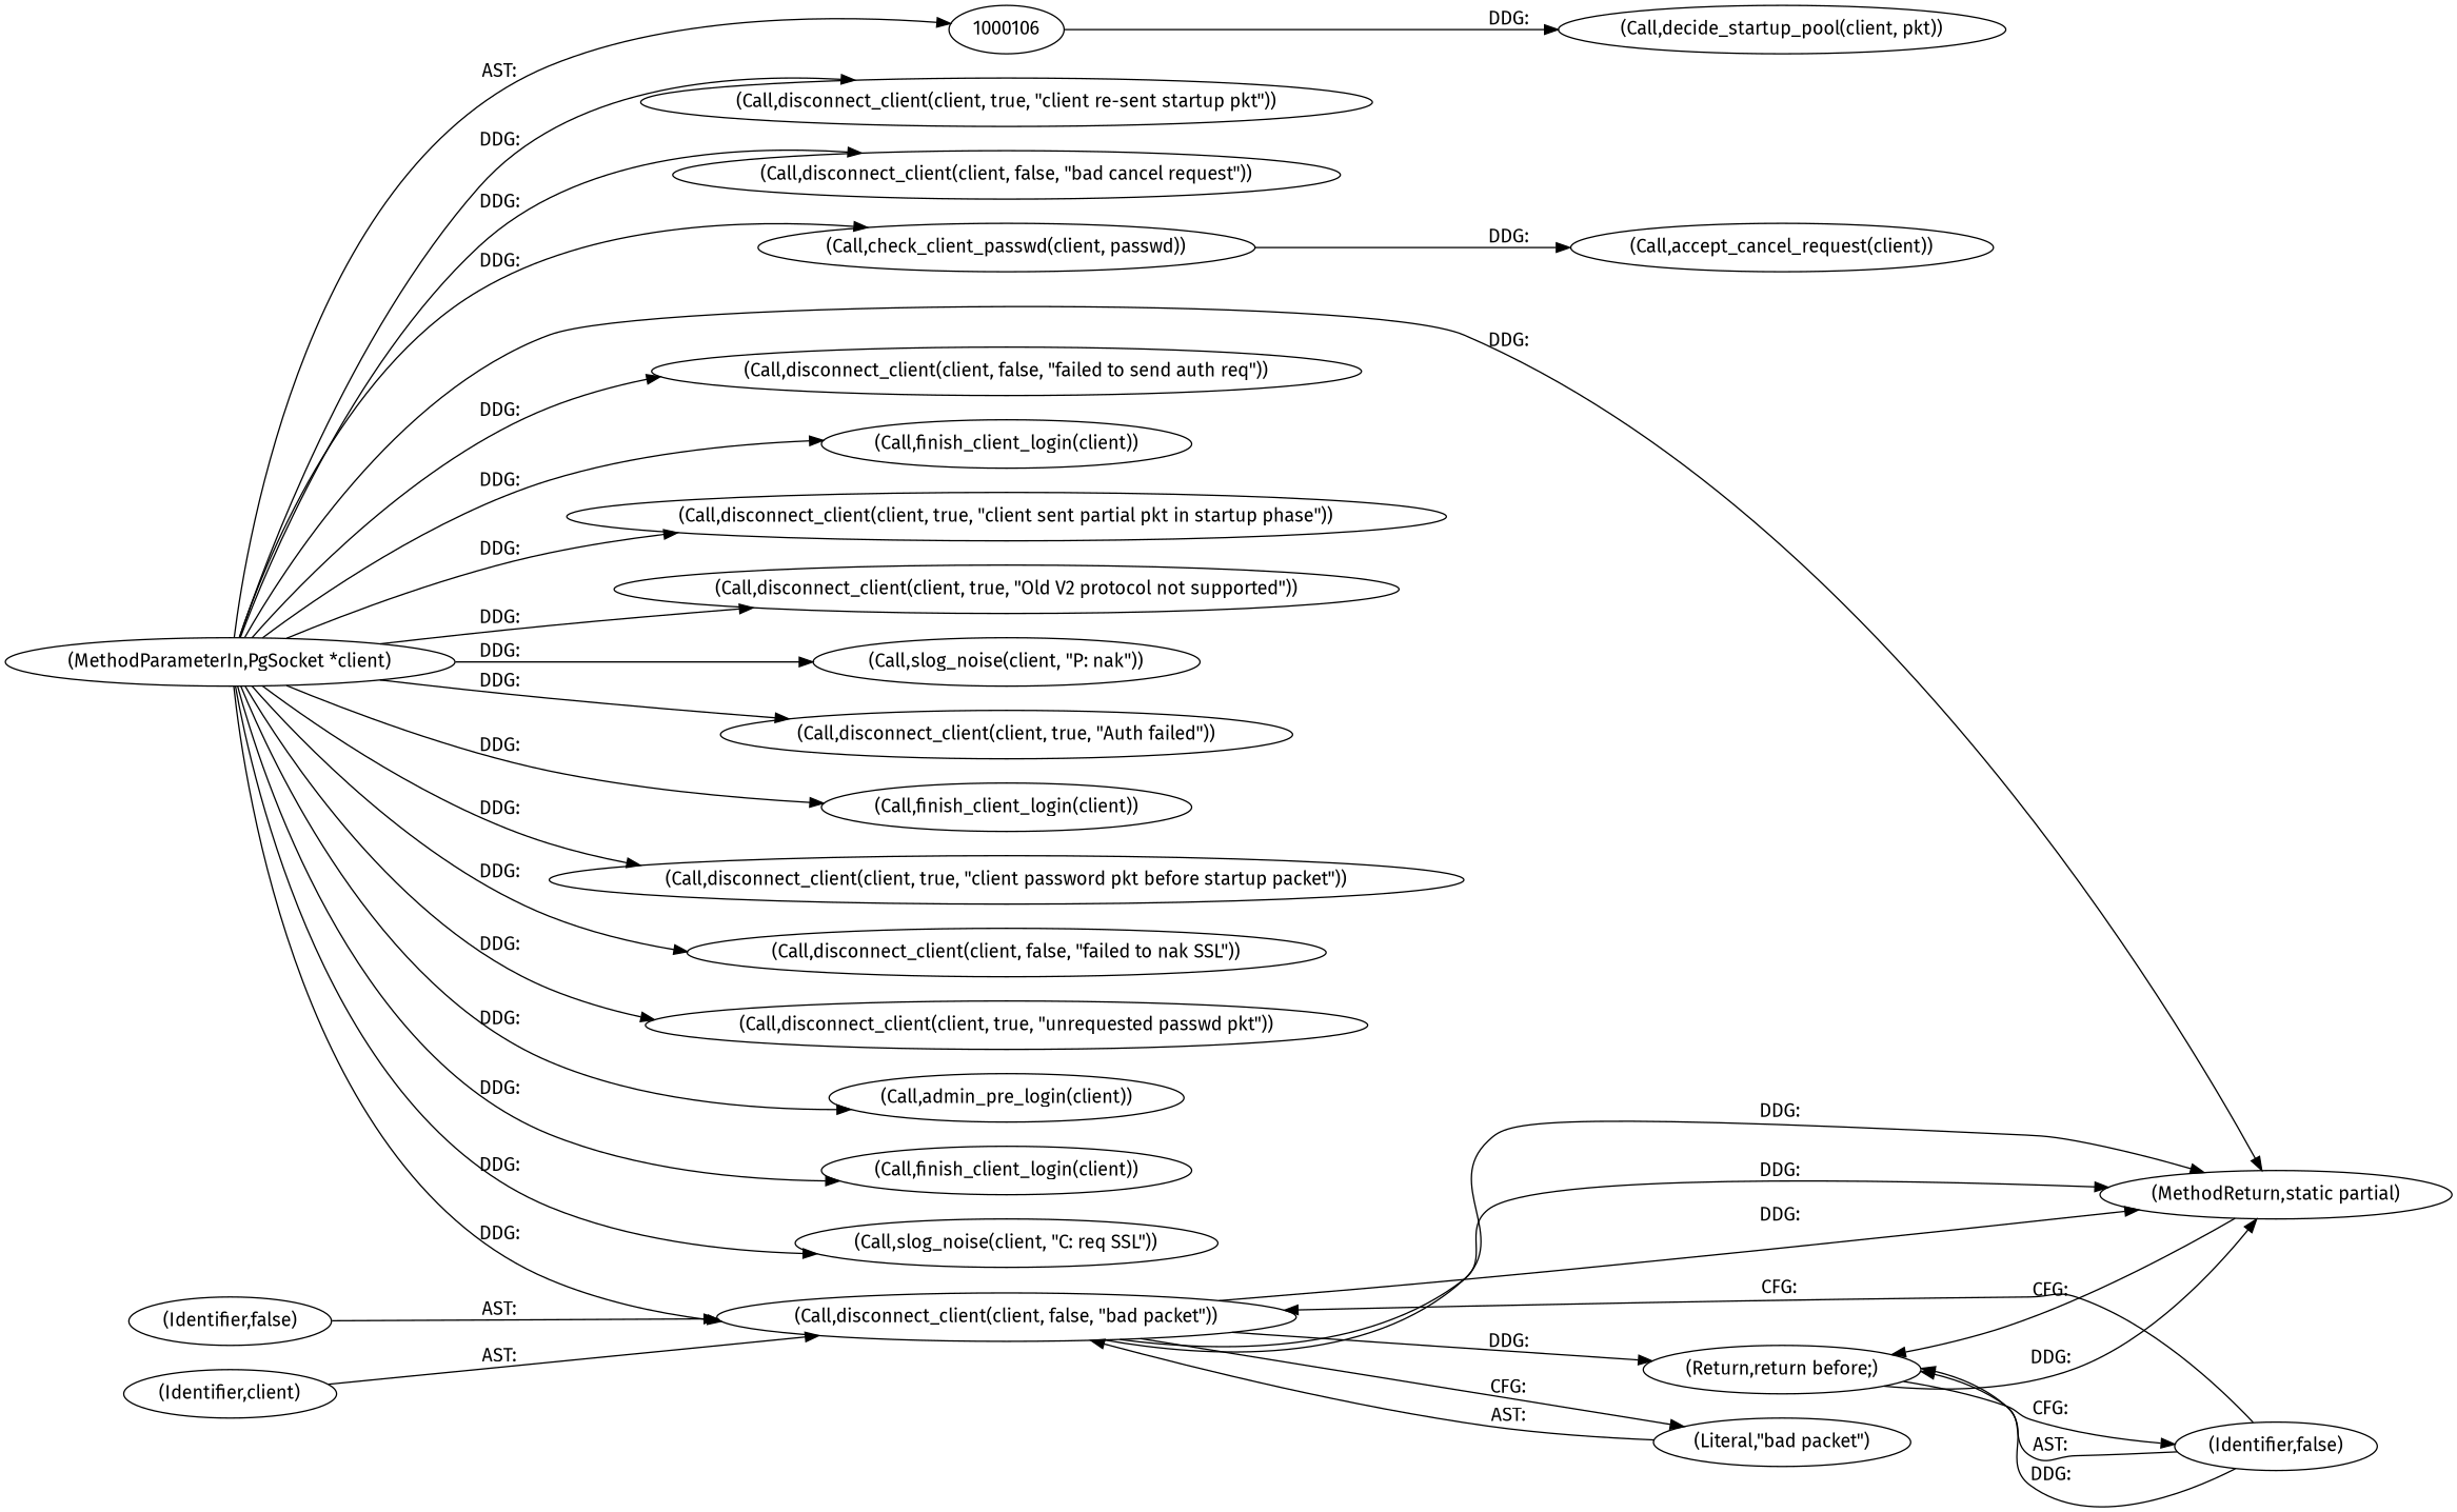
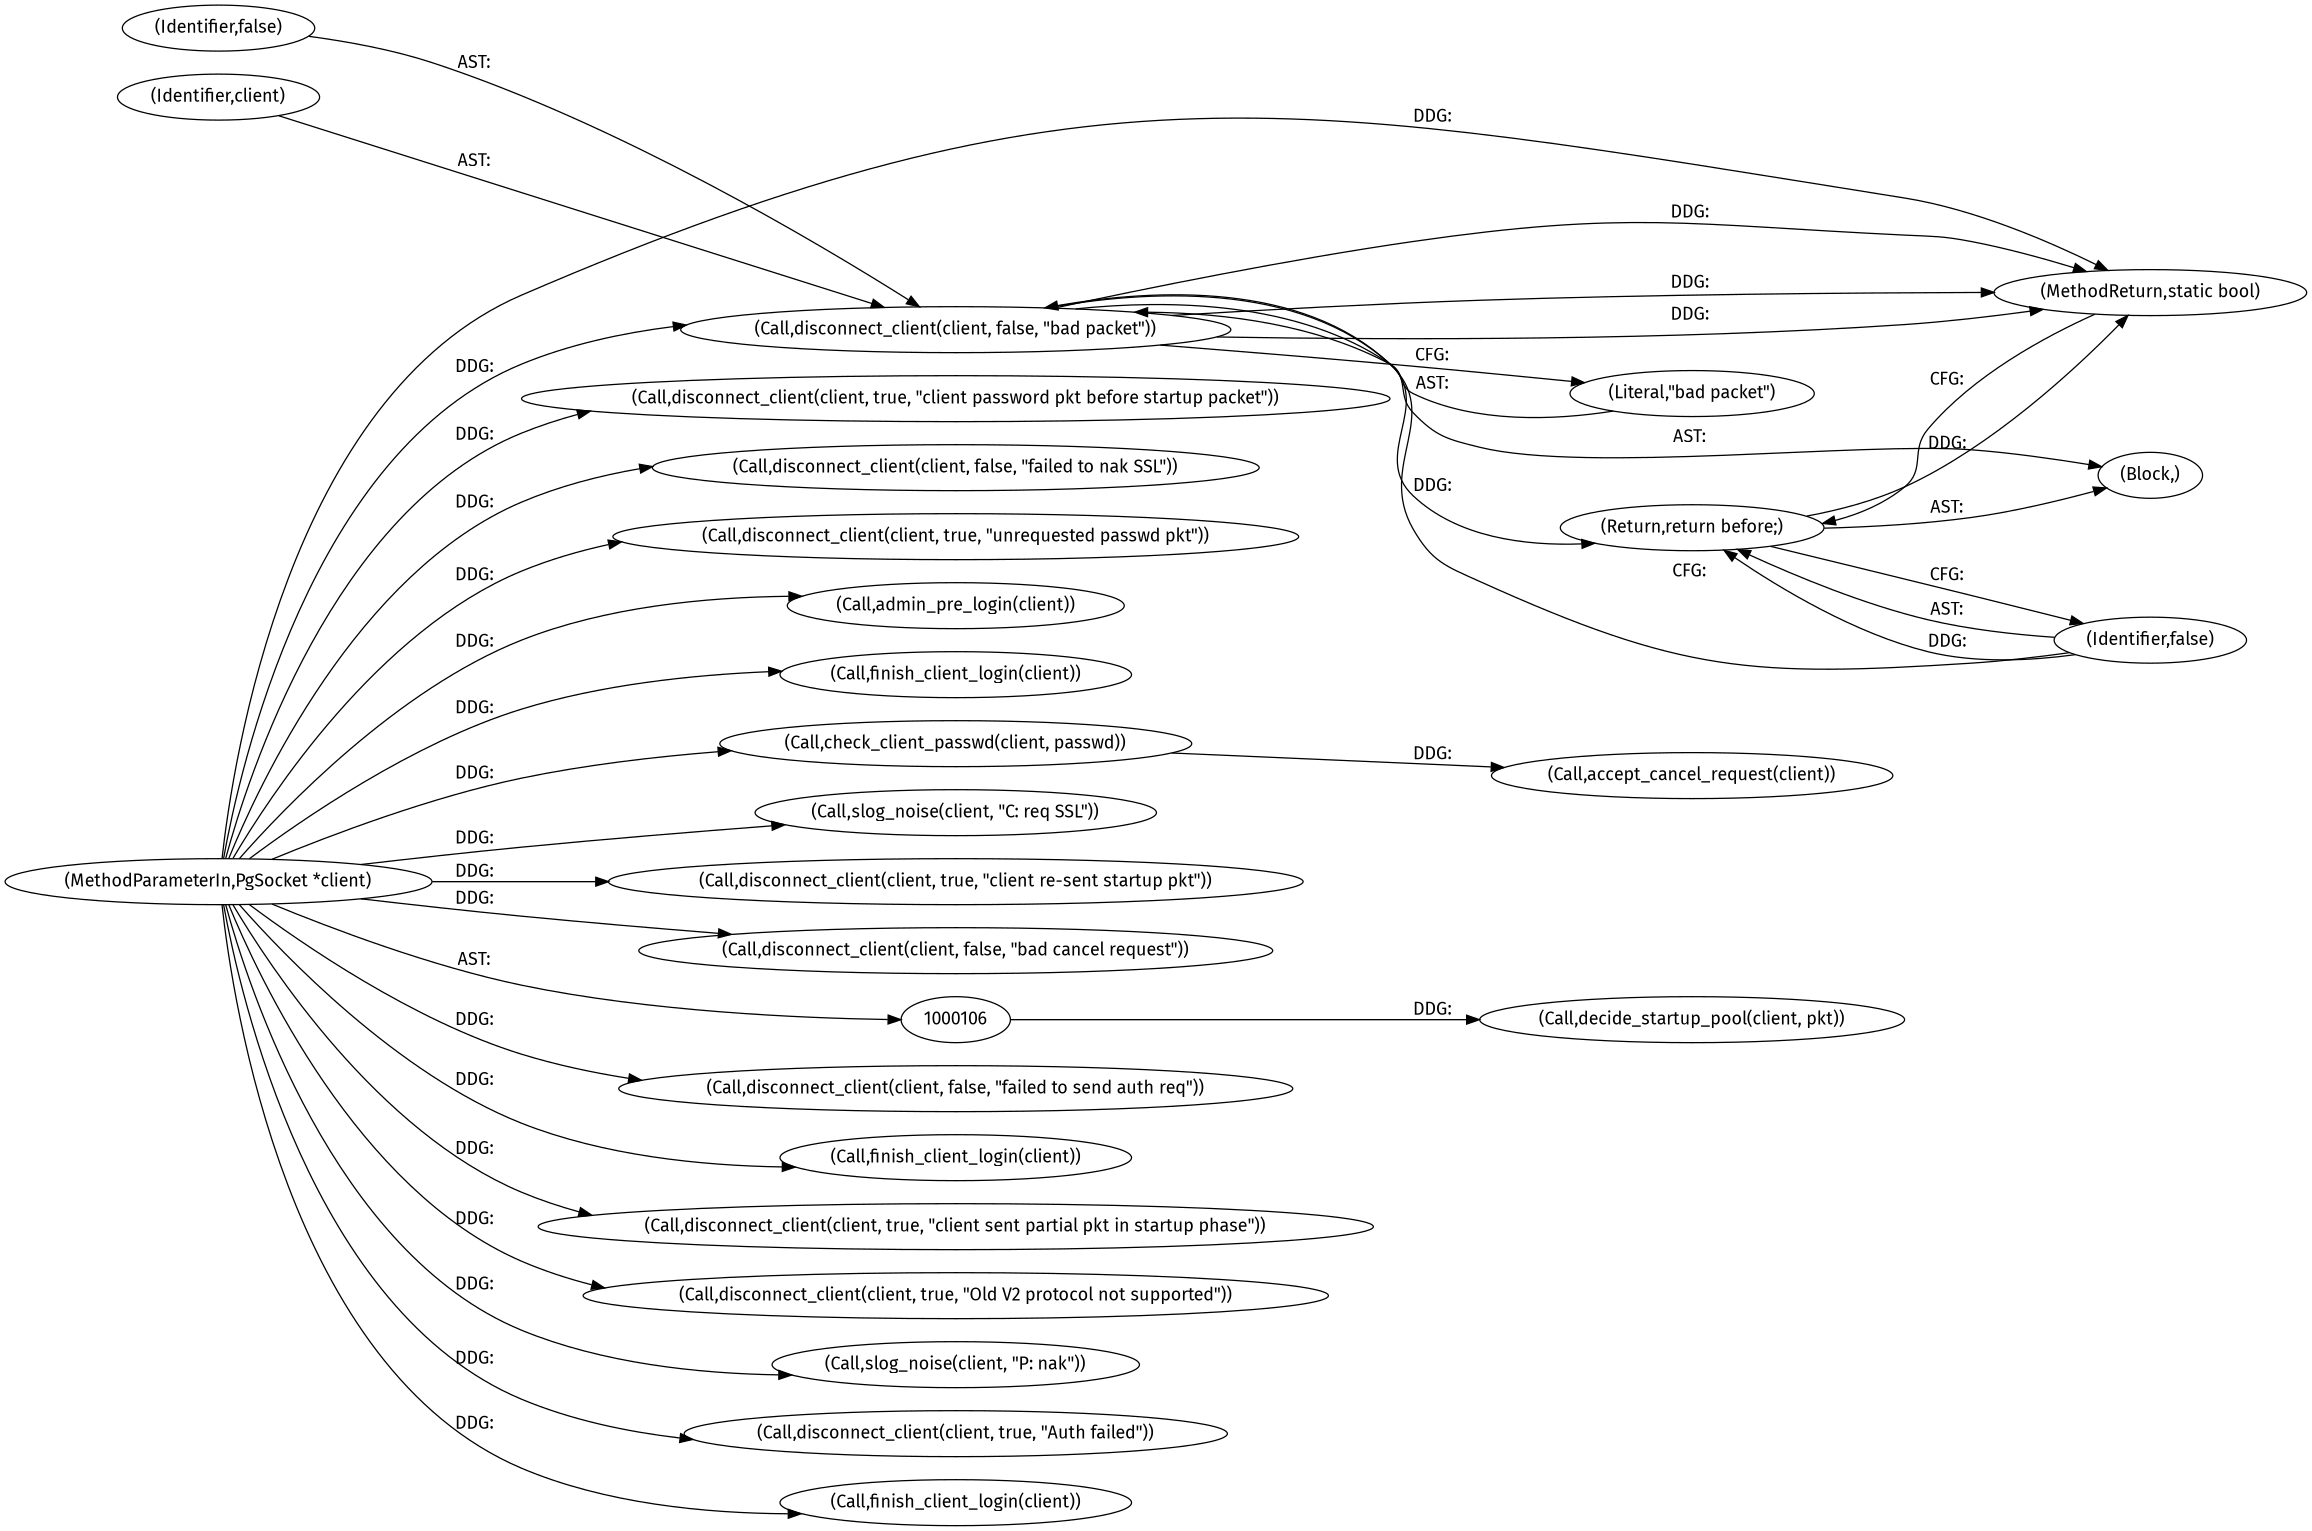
  digraph {
    fontname="Fira Sans"
    rankdir=LR
    node [fontname="Fira Sans"]
    edge [fontname="Fira Sans"]
    n1 [label="(Call,disconnect_client(client, false, \"bad packet\"))"]
    n2 [label="(Return,return before;)"]
-   n4 [label="(MethodReturn,static partial)"]
+   n3 [label="(Block,)"]
+   n4 [label="(MethodReturn,static bool)"]
    n5 [label="(Literal,\"bad packet\")"]
    n6 [label="(Identifier,false)"]
    n7 [label="(MethodParameterIn,PgSocket *client)"]
    n8 [label="(Call,disconnect_client(client, false, \"failed to send auth req\"))"]
    n9 [label="(Call,finish_client_login(client))"]
    n10 [label="(Call,disconnect_client(client, true, \"client sent partial pkt in startup phase\"))"]
    n11 [label="(Call,disconnect_client(client, true, \"Old V2 protocol not supported\"))"]
    n12 [label="(Call,slog_noise(client, \"P: nak\"))"]
    n13 [label="(Call,disconnect_client(client, true, \"Auth failed\"))"]
    n14 [label="(Call,finish_client_login(client))"]
    n15 [label="(Call,disconnect_client(client, true, \"client password pkt before startup packet\"))"]
    n16 [label="(Call,disconnect_client(client, false, \"failed to nak SSL\"))"]
    n17 [label="(Call,disconnect_client(client, true, \"unrequested passwd pkt\"))"]
    n18 [label="(Call,admin_pre_login(client))"]
    n19 [label="(Call,check_client_passwd(client, passwd))"]
    n20 [label="(Call,finish_client_login(client))"]
    n21 [label="(Call,slog_noise(client, \"C: req SSL\"))"]
    n22 [label="(Call,disconnect_client(client, true, \"client re-sent startup pkt\"))"]
    n23 [label="(Call,disconnect_client(client, false, \"bad cancel request\"))"]
    1000106
    n25 [label="(Call,decide_startup_pool(client, pkt))"]
    n26 [label="(Call,accept_cancel_request(client))"]
    n27 [label="(Identifier,false)"]
    n28 [label="(Identifier,client)"]
    n1 -> n2 [label="DDG: "]
+   n1 -> n3 [label="AST: "]
    n1 -> n4 [label="DDG: "]
    n1 -> n4 [label="DDG: "]
    n1 -> n4 [label="DDG: "]
    n1 -> n5 [label="CFG: "]
+   n2 -> n3 [label="AST: "]
    n2 -> n4 [label="DDG: "]
    n2 -> n6 [label="CFG: "]
    n4 -> n2 [label="CFG: "]
    n5 -> n1 [label="AST: "]
    n6 -> n1 [label="CFG: "]
    n6 -> n2 [label="AST: "]
    n6 -> n2 [label="DDG: "]
    n7 -> n1 [label="DDG: "]
    n7 -> n4 [label="DDG: "]
    n7 -> n8 [label="DDG: "]
    n7 -> n9 [label="DDG: "]
    n7 -> n10 [label="DDG: "]
    n7 -> n11 [label="DDG: "]
    n7 -> n12 [label="DDG: "]
    n7 -> n13 [label="DDG: "]
    n7 -> n14 [label="DDG: "]
    n7 -> n15 [label="DDG: "]
    n7 -> n16 [label="DDG: "]
    n7 -> n17 [label="DDG: "]
    n7 -> n18 [label="DDG: "]
    n7 -> n19 [label="DDG: "]
    n7 -> n20 [label="DDG: "]
    n7 -> n21 [label="DDG: "]
    n7 -> n22 [label="DDG: "]
    n7 -> n23 [label="DDG: "]
    n7 -> 1000106 [label="AST: "]
    n19 -> n26 [label="DDG: "]
    1000106 -> n25 [label="DDG: "]
    n27 -> n1 [label="AST: "]
    n28 -> n1 [label="AST: "]
  }
